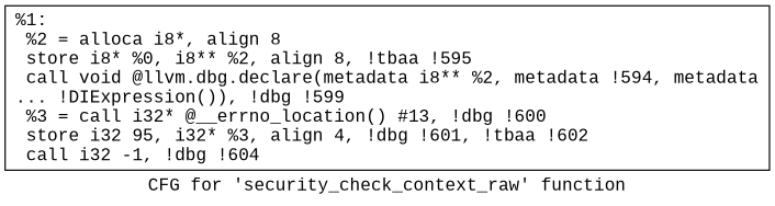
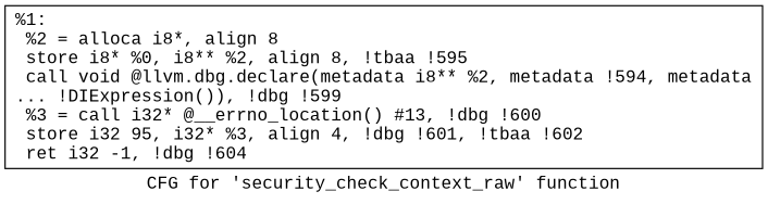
  digraph {
    label="CFG for 'security_check_context_raw' function"
    fontname="Liberation Mono"
-   n1 [label="{%1:\l  %2 = alloca i8*, align 8\l  store i8* %0, i8** %2, align 8, !tbaa !595\l  call void @llvm.dbg.declare(metadata i8** %2, metadata !594, metadata\l... !DIExpression()), !dbg !599\l  %3 = call i32* @__errno_location() #13, !dbg !600\l  store i32 95, i32* %3, align 4, !dbg !601, !tbaa !602\l  call i32 -1, !dbg !604\l}" shape=record fontname="Liberation Mono"]
+   n1 [label="{%1:\l  %2 = alloca i8*, align 8\l  store i8* %0, i8** %2, align 8, !tbaa !595\l  call void @llvm.dbg.declare(metadata i8** %2, metadata !594, metadata\l... !DIExpression()), !dbg !599\l  %3 = call i32* @__errno_location() #13, !dbg !600\l  store i32 95, i32* %3, align 4, !dbg !601, !tbaa !602\l  ret i32 -1, !dbg !604\l}" shape=record fontname="Liberation Mono"]
  }
